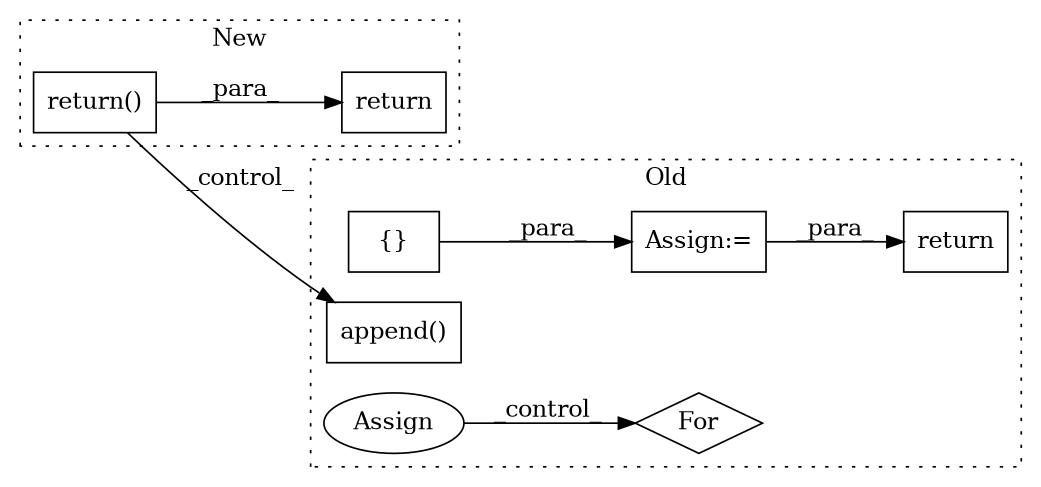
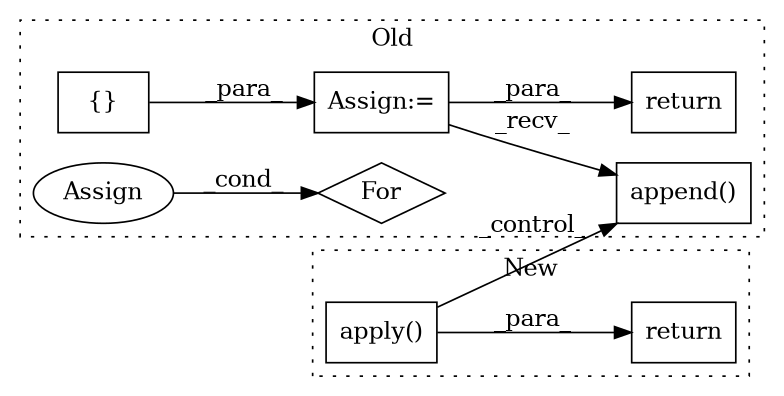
  digraph {
    rankdir=LR
    node [a=93 l=7 shape=box]
    n1 [label=return s=20152]
    n2 [a=68 l=3 label="Assign:=" s=19874]
    n3 [a=59 l="2,1" label="{}" s="19877,19877"]
    n4 [a=75 l="23,1" label="append()" s="20020,20057"]
    n5 [a=107 l="4,14" label=For s="19889,19923" shape=diamond]
    n6 [a=87 l=3 label=Assign s=19896 shape=ellipse]
-   n7 [a=75 l="36,28" label="return()" s="20857,20933"]
+   n7 [a=75 l="36,28" label="apply()" s="20857,20933"]
    n8 [label=return s=21032]
    subgraph cluster_1 {
      label=Old
      style=dotted
      n1
      n2
      n3
      n4
      n5
      n6
    }
    subgraph cluster_2 {
      label=New
      style=dotted
      n7
      n8
    }
    n2 -> n1 [label=_para_]
+   n2 -> n4 [label=_recv_]
    n3 -> n2 [label=_para_]
-   n6 -> n5 [label=_control_]
+   n6 -> n5 [label=_cond_]
    n7 -> n4 [label=_control_]
    n7 -> n8 [label=_para_]
  }
